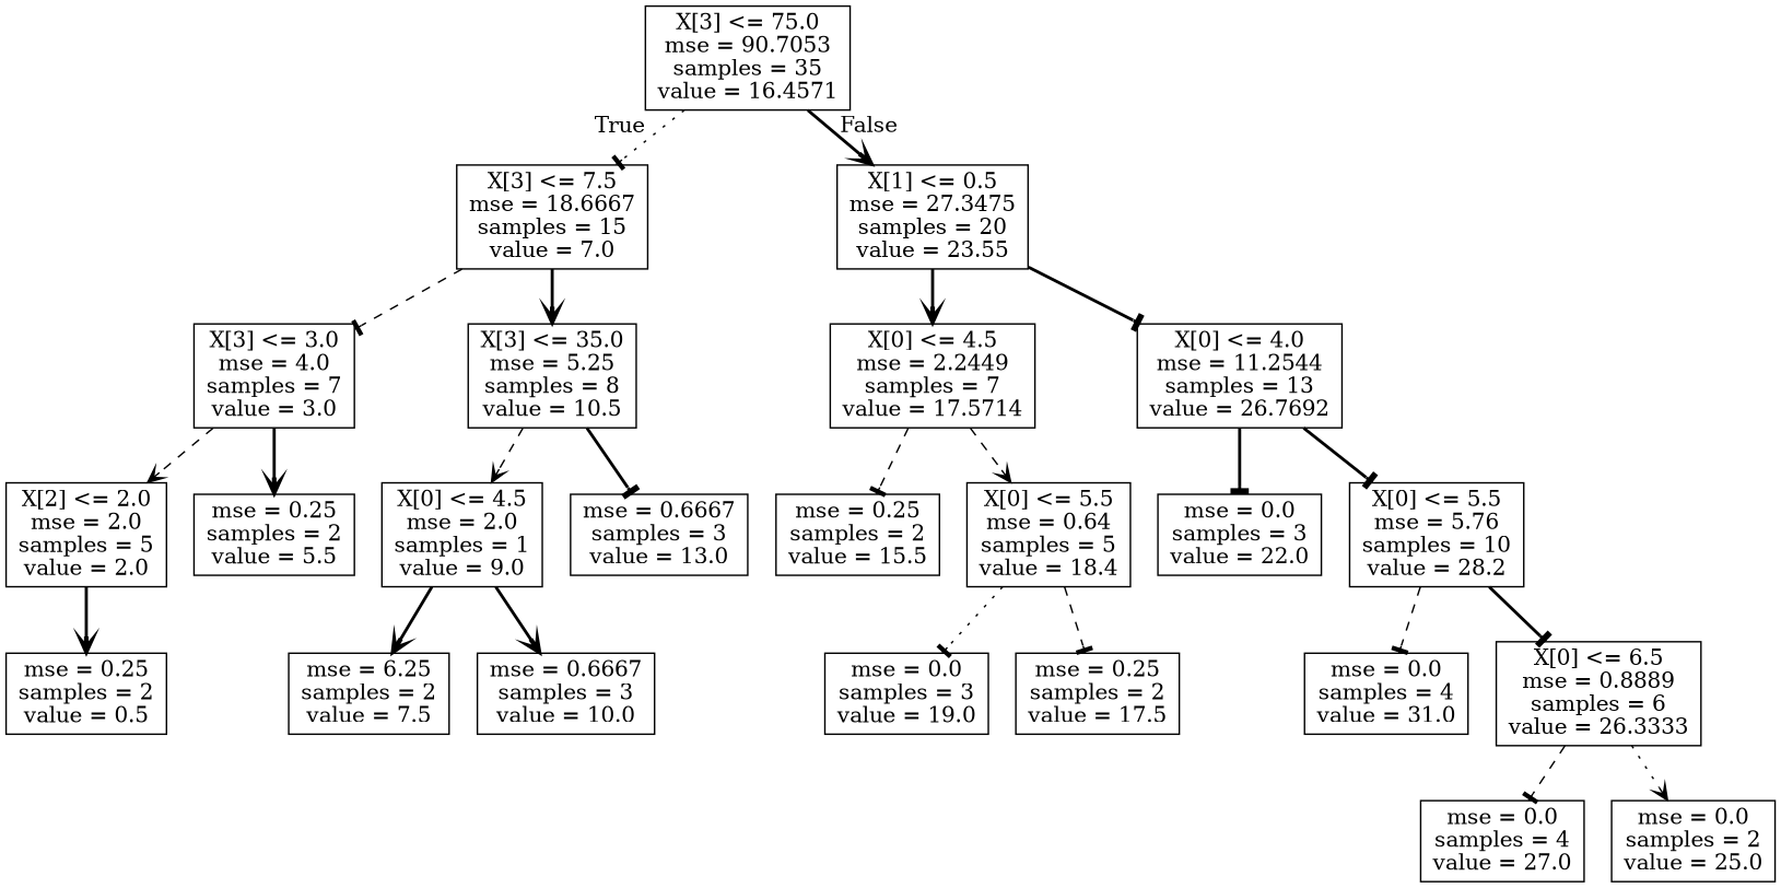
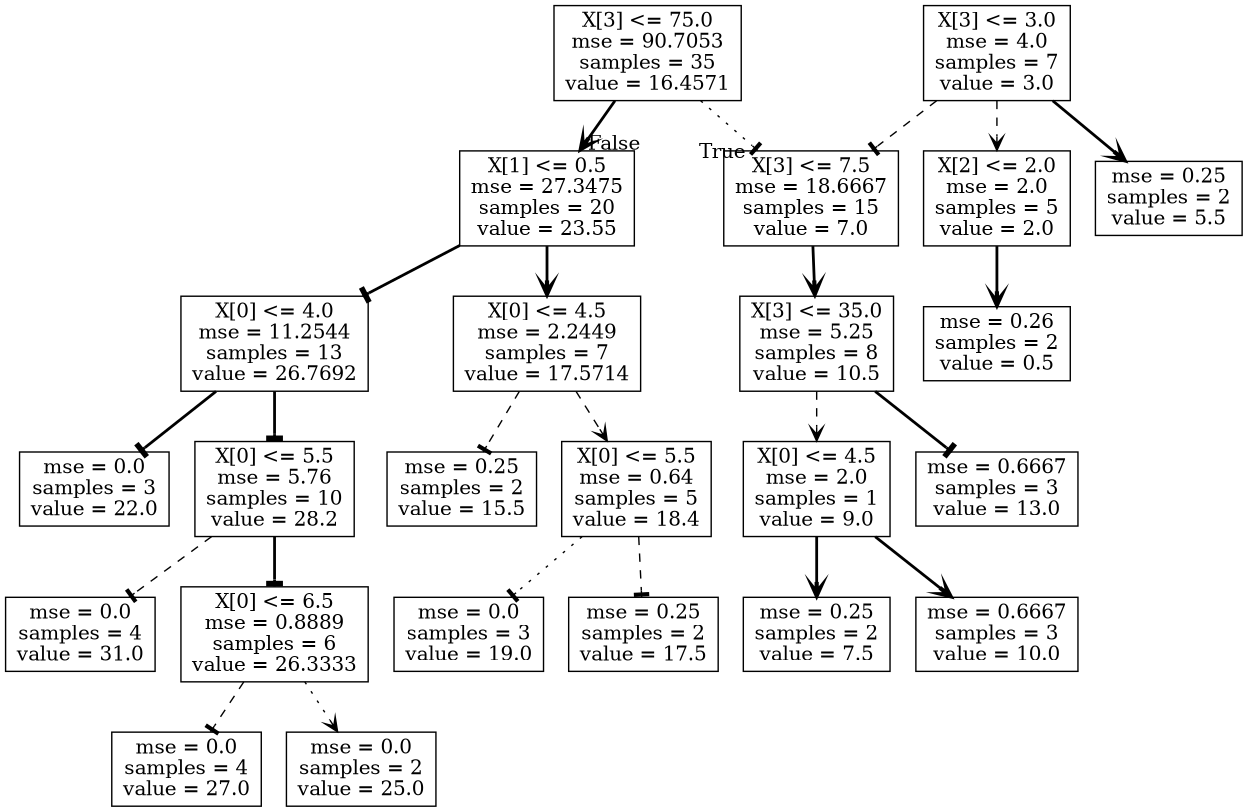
  digraph {
    node [shape=box]
    edge [arrowhead=tee style=bold]
    n1 [label="X[3] <= 75.0\nmse = 90.7053\nsamples = 35\nvalue = 16.4571"]
    n2 [label="X[3] <= 7.5\nmse = 18.6667\nsamples = 15\nvalue = 7.0"]
    n3 [label="X[1] <= 0.5\nmse = 27.3475\nsamples = 20\nvalue = 23.55"]
    n4 [label="X[3] <= 3.0\nmse = 4.0\nsamples = 7\nvalue = 3.0"]
    n5 [label="X[3] <= 35.0\nmse = 5.25\nsamples = 8\nvalue = 10.5"]
    n6 [label="X[0] <= 4.5\nmse = 2.2449\nsamples = 7\nvalue = 17.5714"]
    n7 [label="X[0] <= 4.0\nmse = 11.2544\nsamples = 13\nvalue = 26.7692"]
    n8 [label="X[2] <= 2.0\nmse = 2.0\nsamples = 5\nvalue = 2.0"]
    n9 [label="mse = 0.25\nsamples = 2\nvalue = 5.5"]
    n10 [label="X[0] <= 4.5\nmse = 2.0\nsamples = 1\nvalue = 9.0"]
    n11 [label="mse = 0.6667\nsamples = 3\nvalue = 13.0"]
-   n12 [label="mse = 0.25\nsamples = 2\nvalue = 0.5"]
-   n13 [label="mse = 6.25\nsamples = 2\nvalue = 7.5"]
+   n12 [label="mse = 0.26\nsamples = 2\nvalue = 0.5"]
+   n13 [label="mse = 0.25\nsamples = 2\nvalue = 7.5"]
    n14 [label="mse = 0.6667\nsamples = 3\nvalue = 10.0"]
    n15 [label="mse = 0.25\nsamples = 2\nvalue = 15.5"]
    n16 [label="X[0] <= 5.5\nmse = 0.64\nsamples = 5\nvalue = 18.4"]
    n17 [label="mse = 0.0\nsamples = 3\nvalue = 22.0"]
    n18 [label="X[0] <= 5.5\nmse = 5.76\nsamples = 10\nvalue = 28.2"]
    n19 [label="mse = 0.0\nsamples = 3\nvalue = 19.0"]
    n20 [label="mse = 0.25\nsamples = 2\nvalue = 17.5"]
    n21 [label="mse = 0.0\nsamples = 4\nvalue = 31.0"]
    n22 [label="X[0] <= 6.5\nmse = 0.8889\nsamples = 6\nvalue = 26.3333"]
    n23 [label="mse = 0.0\nsamples = 4\nvalue = 27.0"]
    n24 [label="mse = 0.0\nsamples = 2\nvalue = 25.0"]
    n1 -> n2 [headlabel=True labelangle=45 labeldistance=2.5 style=dotted]
    n1 -> n3 [arrowhead=vee headlabel=False labelangle=-45 labeldistance=2.5]
-   n2 -> n4 [style=dashed]
+   n4 -> n2 [style=dashed]
    n2 -> n5 [arrowhead=vee]
    n3 -> n6 [arrowhead=vee]
    n3 -> n7
    n4 -> n8 [arrowhead=vee style=dashed]
    n4 -> n9 [arrowhead=vee]
    n5 -> n10 [arrowhead=vee style=dashed]
    n5 -> n11
    n6 -> n15 [style=dashed]
    n6 -> n16 [arrowhead=vee style=dashed]
    n7 -> n17
    n7 -> n18
    n8 -> n12 [arrowhead=vee]
    n10 -> n13 [arrowhead=vee]
    n10 -> n14 [arrowhead=vee]
    n16 -> n19 [style=dotted]
    n16 -> n20 [style=dashed]
    n18 -> n21 [style=dashed]
    n18 -> n22
    n22 -> n23 [style=dashed]
    n22 -> n24 [arrowhead=vee style=dotted]
  }
